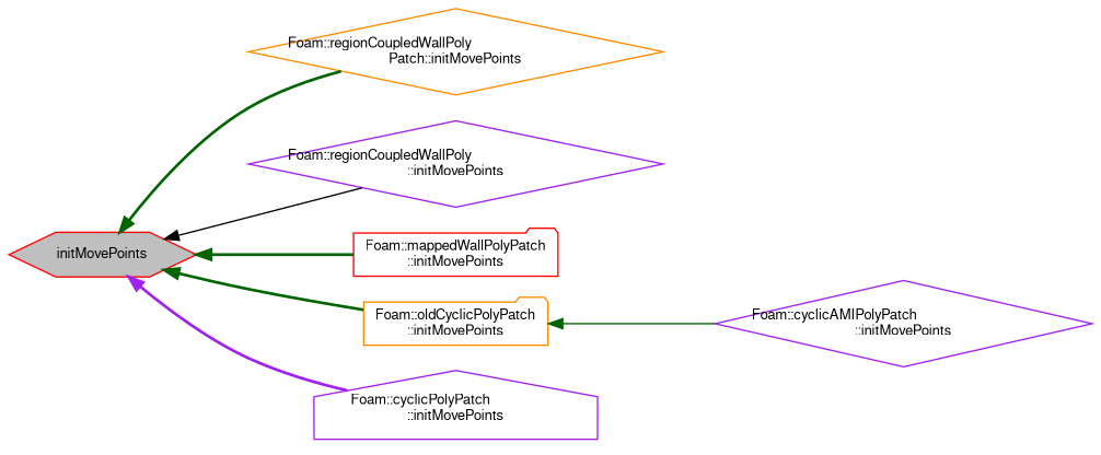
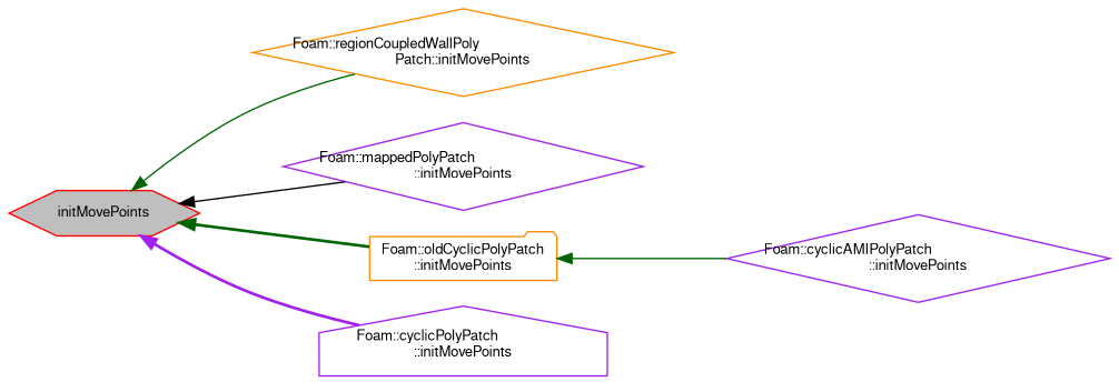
  digraph {
    rankdir=LR
    node [color=purple fontname=FreeSans fontsize=10 shape=diamond]
    edge [color=darkgreen dir=back fontname=FreeSans fontsize=10 labelfontname=FreeSans labelfontsize=10 style=bold]
    n1 [color=red fillcolor=grey75 fontcolor=black height=0.2 label=initMovePoints shape=hexagon style=filled width=0.4]
    n2 [color=darkorange height=0.2 label="Foam::regionCoupledWallPoly\lPatch::initMovePoints" width=0.4]
-   n3 [height=0.2 label="Foam::regionCoupledWallPoly\l::initMovePoints" width=0.4]
-   n4 [color=red height=0.2 label="Foam::mappedWallPolyPatch\l::initMovePoints" shape=folder width=0.4]
+   n3 [height=0.2 label="Foam::mappedPolyPatch\l::initMovePoints" width=0.4]
    n5 [color=darkorange height=0.2 label="Foam::oldCyclicPolyPatch\l::initMovePoints" shape=folder width=0.4]
    n6 [height=0.2 label="Foam::cyclicPolyPatch\l::initMovePoints" shape=house width=0.4]
    n7 [height=0.2 label="Foam::cyclicAMIPolyPatch\l::initMovePoints" width=0.4]
-   n1 -> n2
+   n1 -> n2 [style=solid]
    n1 -> n3 [color=black style=solid]
-   n1 -> n4
    n1 -> n5
    n1 -> n6 [color=purple]
    n5 -> n7 [style=solid]
  }
